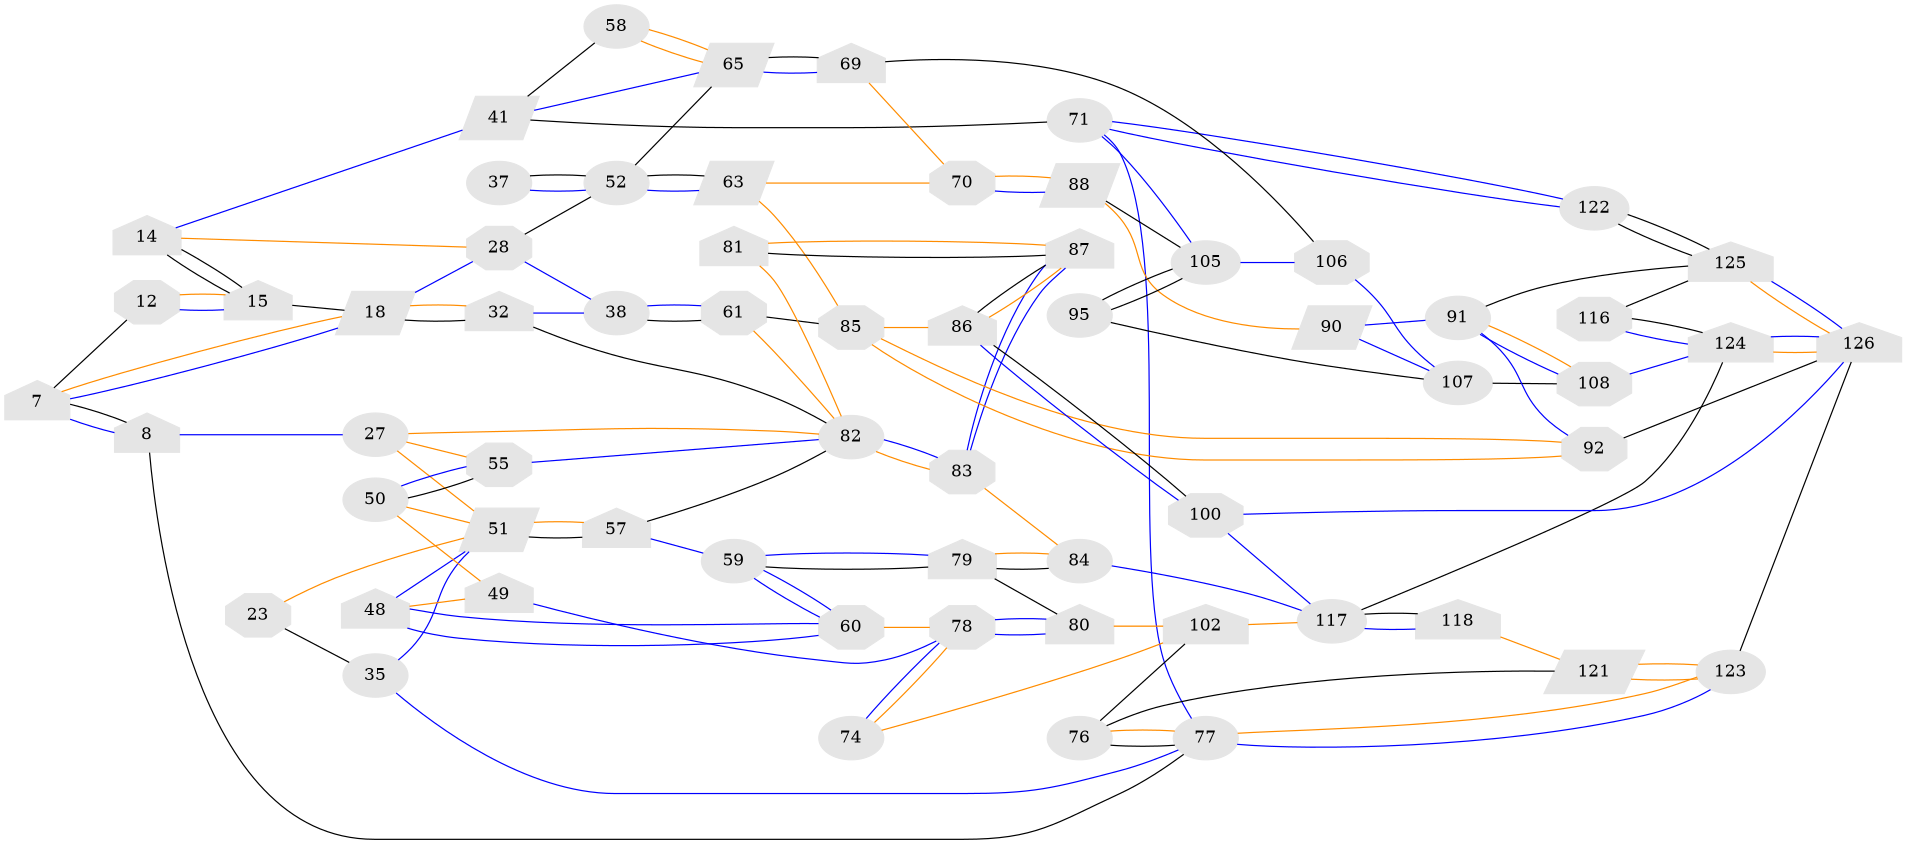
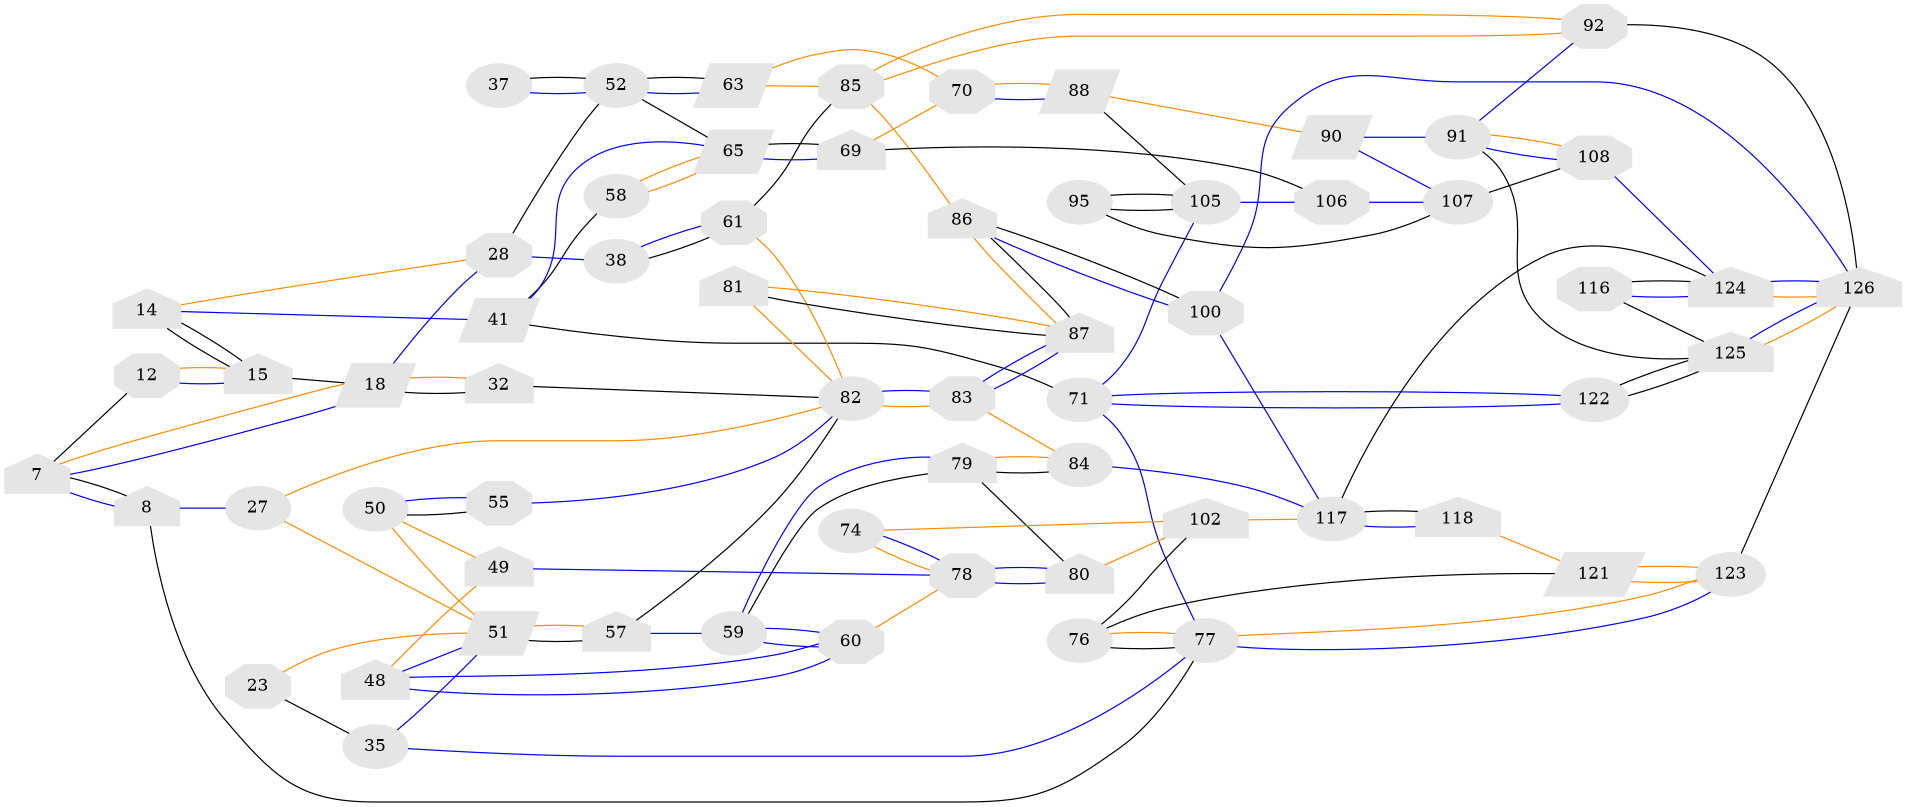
  graph {
    rankdir=LR
    node [color=gray90 shape=ellipse style=filled]
    edge [color=blue]
    7 [shape=house super="+6"]
    8 [shape=house super="+5+3"]
    12 [shape=octagon]
    18 [shape=parallelogram super="+17+16"]
    27 [super="+25"]
    77 [super="+11"]
    15 [shape=house]
    28 [shape=octagon super="+20+19"]
    32 [shape=house]
    23 [shape=octagon]
    35 [super="+22+21"]
    51 [shape=parallelogram super="+47+34+26"]
    55 [shape=octagon super="+30+31"]
    82 [super="+62+29"]
    123
    14 [shape=house]
    41 [shape=parallelogram super="+40"]
    52 [super="+44+39+36"]
    38
    58
    65 [shape=parallelogram super="+43+42"]
    71 [super="+10"]
    57 [shape=house]
    83 [shape=octagon]
    63 [shape=parallelogram]
    61 [shape=octagon]
    49 [shape=house super="+46"]
    78 [shape=octagon super="+68+66+67"]
    37
    85 [shape=octagon super="+64"]
    69 [shape=house]
    122
    105 [super="+94"]
    48 [shape=house]
    60 [shape=octagon]
    80 [shape=house]
    50
    59
    70 [shape=octagon]
    79 [shape=house]
    84
    86 [shape=house]
    92 [shape=octagon]
    88 [shape=parallelogram]
    106 [shape=octagon super="+72+73"]
    107 [super="+103+96+104"]
    90 [shape=parallelogram super="+89"]
    125 [shape=house super="+115+114"]
    74
    102 [shape=house super="+75+99"]
    117 [super="+101+97+113"]
    76
    121 [shape=parallelogram]
    126 [shape=house super="+120+110"]
    81 [shape=house]
    87 [shape=house]
    124 [shape=house super="+112+111"]
    118 [shape=house]
    100 [shape=octagon]
    91
    108 [shape=octagon]
    95
    116 [shape=octagon]
    7 -- 8 [weight=2]
    7 -- 8 [color=black]
    7 -- 12 [color=black]
    7 -- 18
    7 -- 18 [color=darkorange]
    8 -- 27 [weight=2]
    8 -- 77 [color=black]
    12 -- 15
    12 -- 15 [color=darkorange]
    18 -- 28 [weight=2]
    18 -- 32 [color=black]
    18 -- 32 [color=darkorange]
    27 -- 51 [color=darkorange]
-   27 -- 55 [color=darkorange]
    27 -- 82 [color=darkorange]
    77 -- 123
    77 -- 123 [color=darkorange]
    15 -- 18 [color=black]
    28 -- 52 [color=black weight=2]
    28 -- 38
    32 -- 82 [color=black]
-   32 -- 38
    23 -- 35 [color=black]
    23 -- 51 [color=darkorange]
    35 -- 77
    35 -- 51
    51 -- 57 [color=black]
    51 -- 57 [color=darkorange]
    55 -- 82 [weight=2]
    82 -- 83 [color=darkorange]
    82 -- 83
    123 -- 126 [color=black]
    14 -- 15 [color=black]
    14 -- 15 [color=black]
    14 -- 28 [color=darkorange]
    14 -- 41
    41 -- 58 [color=black]
    41 -- 65
    41 -- 71 [color=black weight=2]
    52 -- 65 [color=black]
    52 -- 63
    52 -- 63 [color=black]
    38 -- 61 [color=black]
    38 -- 61
    58 -- 65 [color=darkorange weight=2]
    58 -- 65 [color=darkorange]
    65 -- 69
    65 -- 69 [color=black]
    71 -- 77 [weight=2]
    71 -- 122
    71 -- 122
    71 -- 105
    57 -- 82 [color=black]
    57 -- 59
    83 -- 84 [color=darkorange]
    83 -- 87
    83 -- 87
    63 -- 85 [color=darkorange]
    63 -- 70 [color=darkorange]
    61 -- 82 [color=darkorange]
    61 -- 85 [color=black]
    49 -- 78 [weight=2]
    78 -- 80
    78 -- 80
    37 -- 52 [weight=2]
    37 -- 52 [color=black]
    85 -- 86 [color=darkorange]
    85 -- 92 [color=darkorange]
    85 -- 92 [color=darkorange]
    69 -- 70 [color=darkorange]
    69 -- 106 [color=black]
    122 -- 125 [color=black weight=2]
    122 -- 125 [color=black]
    105 -- 106 [weight=2]
    48 -- 51
    48 -- 49 [color=darkorange]
    48 -- 60
    48 -- 60
    60 -- 78 [color=darkorange]
    80 -- 102 [color=darkorange]
    50 -- 51 [color=darkorange]
    50 -- 55 [color=black weight=2]
    50 -- 55
    50 -- 49 [color=darkorange weight=2]
    59 -- 60
    59 -- 60
    59 -- 79 [color=black]
    59 -- 79
    70 -- 88
    70 -- 88 [color=darkorange]
    79 -- 80 [color=black]
    79 -- 84 [color=black]
    79 -- 84 [color=darkorange]
    84 -- 117
    86 -- 87 [color=darkorange]
    86 -- 87 [color=black]
    86 -- 100
    86 -- 100 [color=black]
    92 -- 126 [color=black]
    88 -- 105 [color=black]
    88 -- 90 [color=darkorange]
    106 -- 107
    107 -- 108 [color=black]
    90 -- 107 [weight=2]
    90 -- 91
    125 -- 126 [color=darkorange]
    125 -- 126
    74 -- 78 [color=darkorange weight=2]
    74 -- 78
    74 -- 102 [color=darkorange]
    102 -- 117 [color=darkorange weight=2]
    117 -- 124 [color=black]
    117 -- 118 [weight=2]
    117 -- 118 [color=black]
    76 -- 77 [color=black]
    76 -- 77 [color=darkorange]
    76 -- 102 [color=black]
    76 -- 121 [color=black]
    121 -- 123 [color=darkorange]
    121 -- 123 [color=darkorange]
    81 -- 82 [color=darkorange weight=2]
    81 -- 87 [color=black]
    81 -- 87 [color=darkorange]
    124 -- 126 [color=darkorange weight=2]
    124 -- 126
    118 -- 121 [color=darkorange]
    100 -- 117
    100 -- 126
    91 -- 92
    91 -- 125 [color=black]
    91 -- 108
    91 -- 108 [color=darkorange]
    108 -- 124
    95 -- 105 [color=black weight=2]
    95 -- 105 [color=black]
    95 -- 107 [color=black]
    116 -- 125 [color=black]
    116 -- 124 [weight=2]
    116 -- 124 [color=black]
  }
